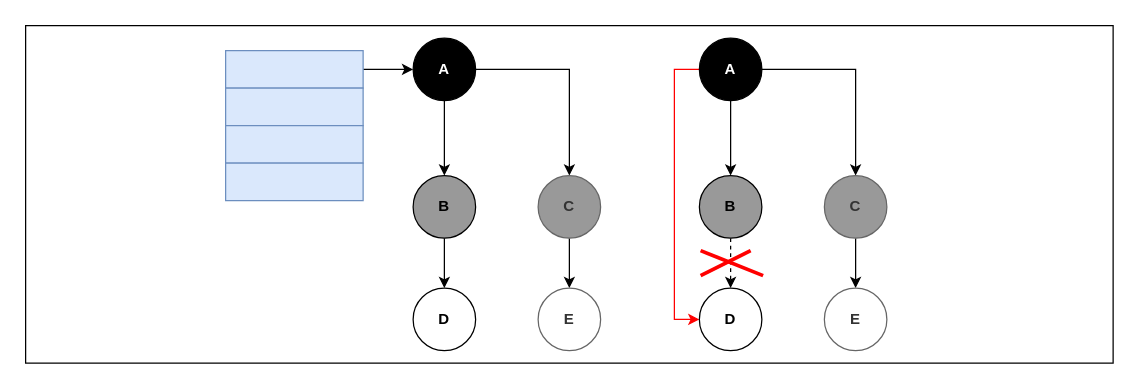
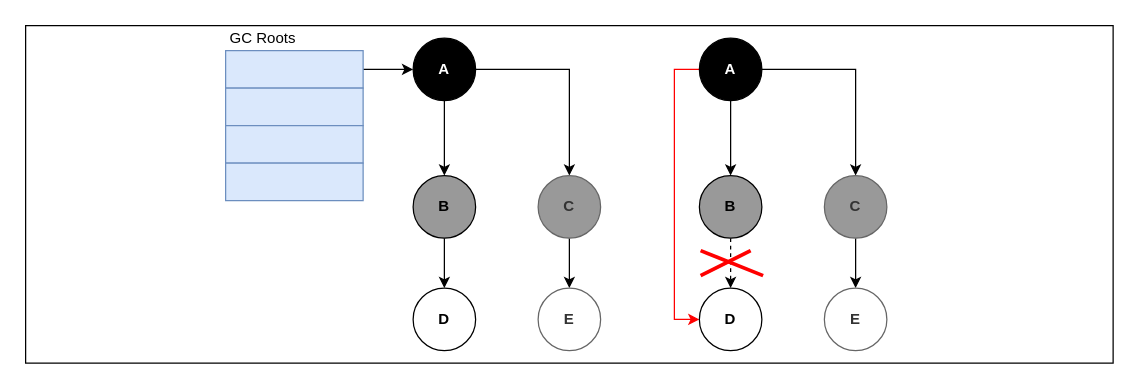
  <mxCell id="0" />
  <mxCell id="1" parent="0" />
  <mxCell id="2" value="" style="rounded=0;whiteSpace=wrap;html=1;fontColor=#FFFFFF;fillColor=#FFFFFF;" parent="1" vertex="1"><mxGeometry x="20" y="20" width="870" height="270" as="geometry" /></mxCell>
  <mxCell id="3" value="" style="edgeStyle=orthogonalEdgeStyle;rounded=0;orthogonalLoop=1;jettySize=auto;html=1;" parent="1" source="5" target="7" edge="1"><mxGeometry relative="1" as="geometry" /></mxCell>
  <mxCell id="4" value="" style="edgeStyle=orthogonalEdgeStyle;rounded=0;orthogonalLoop=1;jettySize=auto;html=1;" parent="1" source="5" target="10" edge="1"><mxGeometry relative="1" as="geometry" /></mxCell>
  <mxCell id="5" value="A" style="ellipse;whiteSpace=wrap;html=1;aspect=fixed;fillColor=#000000;fontColor=#FFFFFF;fontStyle=1" parent="1" vertex="1"><mxGeometry x="330" y="30" width="50" height="50" as="geometry" /></mxCell>
  <mxCell id="6" value="" style="edgeStyle=orthogonalEdgeStyle;rounded=0;orthogonalLoop=1;jettySize=auto;html=1;" parent="1" source="7" target="8" edge="1"><mxGeometry relative="1" as="geometry" /></mxCell>
  <mxCell id="7" value="B" style="ellipse;whiteSpace=wrap;html=1;aspect=fixed;fillColor=#999999;fontStyle=1" parent="1" vertex="1"><mxGeometry x="330" y="140" width="50" height="50" as="geometry" /></mxCell>
  <mxCell id="8" value="D" style="ellipse;whiteSpace=wrap;html=1;aspect=fixed;fontStyle=1" parent="1" vertex="1"><mxGeometry x="330" y="230" width="50" height="50" as="geometry" /></mxCell>
  <mxCell id="9" value="" style="edgeStyle=orthogonalEdgeStyle;rounded=0;orthogonalLoop=1;jettySize=auto;html=1;" edge="1" parent="1" source="10" target="28"><mxGeometry relative="1" as="geometry" /></mxCell>
  <mxCell id="10" value="C" style="ellipse;whiteSpace=wrap;html=1;aspect=fixed;strokeColor=#666666;fontColor=#333333;fillColor=#999999;fontStyle=1" parent="1" vertex="1"><mxGeometry x="430" y="140" width="50" height="50" as="geometry" /></mxCell>
  <mxCell id="11" style="edgeStyle=orthogonalEdgeStyle;rounded=0;orthogonalLoop=1;jettySize=auto;html=1;exitX=1;exitY=0.5;exitDx=0;exitDy=0;entryX=0;entryY=0.5;entryDx=0;entryDy=0;" parent="1" source="12" target="5" edge="1"><mxGeometry relative="1" as="geometry" /></mxCell>
  <mxCell id="12" value="" style="rounded=0;whiteSpace=wrap;html=1;fillColor=#dae8fc;strokeColor=#6c8ebf;" parent="1" vertex="1"><mxGeometry x="180" y="40" width="110" height="30" as="geometry" /></mxCell>
  <mxCell id="13" value="" style="rounded=0;whiteSpace=wrap;html=1;fillColor=#dae8fc;strokeColor=#6c8ebf;" parent="1" vertex="1"><mxGeometry x="180" y="70" width="110" height="30" as="geometry" /></mxCell>
  <mxCell id="14" value="" style="rounded=0;whiteSpace=wrap;html=1;fillColor=#dae8fc;strokeColor=#6c8ebf;" parent="1" vertex="1"><mxGeometry x="180" y="100" width="110" height="30" as="geometry" /></mxCell>
  <mxCell id="15" value="" style="rounded=0;whiteSpace=wrap;html=1;fillColor=#dae8fc;strokeColor=#6c8ebf;" parent="1" vertex="1"><mxGeometry x="180" y="130" width="110" height="30" as="geometry" /></mxCell>
+ <mxCell id="16" value="GC Roots" style="text;html=1;strokeColor=none;fillColor=none;align=center;verticalAlign=middle;whiteSpace=wrap;rounded=0;" parent="1" vertex="1"><mxGeometry x="180" y="20" width="60" height="20" as="geometry" /></mxCell>
  <mxCell id="17" value="" style="edgeStyle=orthogonalEdgeStyle;rounded=0;orthogonalLoop=1;jettySize=auto;html=1;" parent="1" source="20" target="22" edge="1"><mxGeometry relative="1" as="geometry" /></mxCell>
  <mxCell id="18" value="" style="edgeStyle=orthogonalEdgeStyle;rounded=0;orthogonalLoop=1;jettySize=auto;html=1;" parent="1" source="20" target="25" edge="1"><mxGeometry relative="1" as="geometry" /></mxCell>
  <mxCell id="19" style="edgeStyle=orthogonalEdgeStyle;rounded=0;orthogonalLoop=1;jettySize=auto;html=1;exitX=0;exitY=0.5;exitDx=0;exitDy=0;entryX=0;entryY=0.5;entryDx=0;entryDy=0;strokeWidth=1;fontColor=#FFFFFF;strokeColor=#FF0000;" parent="1" source="20" target="23" edge="1"><mxGeometry relative="1" as="geometry" /></mxCell>
  <mxCell id="20" value="A" style="ellipse;whiteSpace=wrap;html=1;aspect=fixed;fillColor=#000000;fontColor=#FFFFFF;fontStyle=1" parent="1" vertex="1"><mxGeometry x="559" y="30" width="50" height="50" as="geometry" /></mxCell>
  <mxCell id="21" value="" style="edgeStyle=orthogonalEdgeStyle;rounded=0;orthogonalLoop=1;jettySize=auto;html=1;dashed=1;" parent="1" source="22" target="23" edge="1"><mxGeometry relative="1" as="geometry" /></mxCell>
  <mxCell id="22" value="B" style="ellipse;whiteSpace=wrap;html=1;aspect=fixed;fillColor=#999999;fontStyle=1" parent="1" vertex="1"><mxGeometry x="559" y="140" width="50" height="50" as="geometry" /></mxCell>
  <mxCell id="23" value="D" style="ellipse;whiteSpace=wrap;html=1;aspect=fixed;fontStyle=1" parent="1" vertex="1"><mxGeometry x="559" y="230" width="50" height="50" as="geometry" /></mxCell>
  <mxCell id="24" value="" style="edgeStyle=orthogonalEdgeStyle;rounded=0;orthogonalLoop=1;jettySize=auto;html=1;" edge="1" parent="1" source="25" target="29"><mxGeometry relative="1" as="geometry" /></mxCell>
  <mxCell id="25" value="C" style="ellipse;whiteSpace=wrap;html=1;aspect=fixed;strokeColor=#666666;fontColor=#333333;fillColor=#999999;fontStyle=1" parent="1" vertex="1"><mxGeometry x="659" y="140" width="50" height="50" as="geometry" /></mxCell>
  <mxCell id="26" value="" style="endArrow=none;html=1;strokeWidth=3;strokeColor=#FF0000;" parent="1" edge="1"><mxGeometry width="50" height="50" relative="1" as="geometry"><mxPoint x="610" y="220" as="sourcePoint" /><mxPoint x="560" y="200" as="targetPoint" /></mxGeometry></mxCell>
  <mxCell id="27" value="" style="endArrow=none;html=1;strokeWidth=3;strokeColor=#FF0000;" parent="1" edge="1"><mxGeometry width="50" height="50" relative="1" as="geometry"><mxPoint x="560" y="220" as="sourcePoint" /><mxPoint x="600" y="200" as="targetPoint" /></mxGeometry></mxCell>
  <mxCell id="28" value="E" style="ellipse;whiteSpace=wrap;html=1;aspect=fixed;strokeColor=#666666;fontColor=#333333;fontStyle=1;fillColor=#FFFFFF;" vertex="1" parent="1"><mxGeometry x="430" y="230" width="50" height="50" as="geometry" /></mxCell>
  <mxCell id="29" value="E" style="ellipse;whiteSpace=wrap;html=1;aspect=fixed;strokeColor=#666666;fontColor=#333333;fontStyle=1;fillColor=#FFFFFF;" vertex="1" parent="1"><mxGeometry x="659" y="230" width="50" height="50" as="geometry" /></mxCell>
